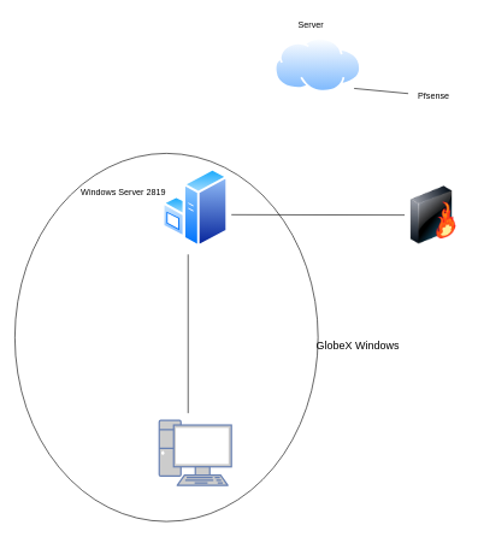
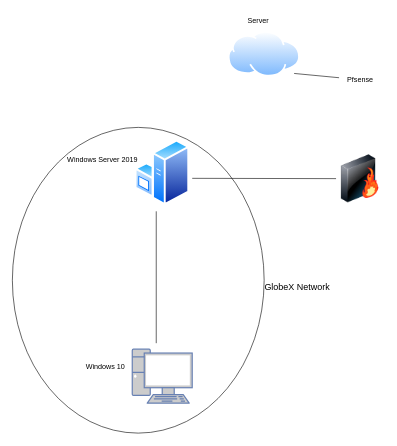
  <mxCell id="0" />
  <mxCell id="1" parent="0" />
  <mxCell id="2" value="" style="ellipse;whiteSpace=wrap;html=1;" vertex="1" parent="1"><mxGeometry x="20" y="212" width="420" height="510" as="geometry" /></mxCell>
  <mxCell id="3" value="" style="image;aspect=fixed;perimeter=ellipsePerimeter;html=1;align=center;shadow=0;dashed=0;spacingTop=3;image=img/lib/active_directory/windows_server.svg;" parent="1" vertex="1"><mxGeometry x="224.5" y="232" width="91" height="110.98" as="geometry" /></mxCell>
  <mxCell id="4" value="" style="image;html=1;image=img/lib/clip_art/networking/Firewall-page1_128x128.png" parent="1" vertex="1"><mxGeometry x="560" y="257.49" width="80" height="80" as="geometry" /></mxCell>
  <mxCell id="5" value="" style="fontColor=#0066CC;verticalAlign=top;verticalLabelPosition=bottom;labelPosition=center;align=center;html=1;outlineConnect=0;fillColor=#CCCCCC;strokeColor=#6881B3;gradientColor=none;gradientDirection=north;strokeWidth=2;shape=mxgraph.networks.pc;" parent="1" vertex="1"><mxGeometry x="220" y="582" width="100" height="90" as="geometry" /></mxCell>
- <mxCell id="6" value="Windows Server 2819" style="text;html=1;align=center;verticalAlign=middle;resizable=0;points=[];autosize=1;strokeColor=none;fillColor=none;" vertex="1" parent="1"><mxGeometry x="100" y="252" width="140" height="30" as="geometry" /></mxCell>
+ <mxCell id="6" value="Windows Server 2019" style="text;html=1;align=center;verticalAlign=middle;resizable=0;points=[];autosize=1;strokeColor=none;fillColor=none;" vertex="1" parent="1"><mxGeometry x="100" y="252" width="140" height="30" as="geometry" /></mxCell>
+ <mxCell id="7" value="Windows 10" style="text;html=1;align=center;verticalAlign=middle;resizable=0;points=[];autosize=1;strokeColor=none;fillColor=none;" vertex="1" parent="1"><mxGeometry x="130" y="597" width="90" height="30" as="geometry" /></mxCell>
  <mxCell id="8" value="Pfsense" style="text;html=1;align=center;verticalAlign=middle;resizable=0;points=[];autosize=1;strokeColor=none;fillColor=none;" vertex="1" parent="1"><mxGeometry x="565" y="117.49" width="70" height="30" as="geometry" /></mxCell>
  <mxCell id="9" value="" style="image;aspect=fixed;perimeter=ellipsePerimeter;html=1;align=center;shadow=0;dashed=0;spacingTop=3;image=img/lib/active_directory/internet_cloud.svg;" vertex="1" parent="1"><mxGeometry x="380" y="52" width="120" height="75.6" as="geometry" /></mxCell>
  <mxCell id="10" value="Server" style="text;html=1;align=center;verticalAlign=middle;resizable=0;points=[];autosize=1;strokeColor=none;fillColor=none;" vertex="1" parent="1"><mxGeometry x="400" y="20" width="60" height="30" as="geometry" /></mxCell>
  <mxCell id="11" value="" style="endArrow=none;html=1;rounded=0;entryX=0;entryY=0.5;entryDx=0;entryDy=0;" edge="1" parent="1" target="4"><mxGeometry width="50" height="50" relative="1" as="geometry"><mxPoint x="320" y="297" as="sourcePoint" /><mxPoint x="410" y="232" as="targetPoint" /></mxGeometry></mxCell>
  <mxCell id="12" value="" style="endArrow=none;html=1;rounded=0;" edge="1" parent="1"><mxGeometry width="50" height="50" relative="1" as="geometry"><mxPoint x="260" y="572" as="sourcePoint" /><mxPoint x="260" y="352" as="targetPoint" /></mxGeometry></mxCell>
  <mxCell id="13" value="" style="endArrow=none;html=1;rounded=0;entryX=0.917;entryY=0.926;entryDx=0;entryDy=0;entryPerimeter=0;" edge="1" parent="1" source="8" target="9"><mxGeometry width="50" height="50" relative="1" as="geometry"><mxPoint x="360" y="282" as="sourcePoint" /><mxPoint x="410" y="232" as="targetPoint" /></mxGeometry></mxCell>
- <mxCell id="14" value="&lt;font style=&quot;font-size: 15px;&quot;&gt;GlobeX Windows&lt;/font&gt;" style="text;html=1;align=center;verticalAlign=middle;resizable=0;points=[];autosize=1;strokeColor=none;fillColor=none;" vertex="1" parent="1"><mxGeometry x="430" y="462" width="130" height="30" as="geometry" /></mxCell>
+ <mxCell id="14" value="&lt;font style=&quot;font-size: 15px;&quot;&gt;GlobeX Network&lt;/font&gt;" style="text;html=1;align=center;verticalAlign=middle;resizable=0;points=[];autosize=1;strokeColor=none;fillColor=none;" vertex="1" parent="1"><mxGeometry x="430" y="462" width="130" height="30" as="geometry" /></mxCell>
